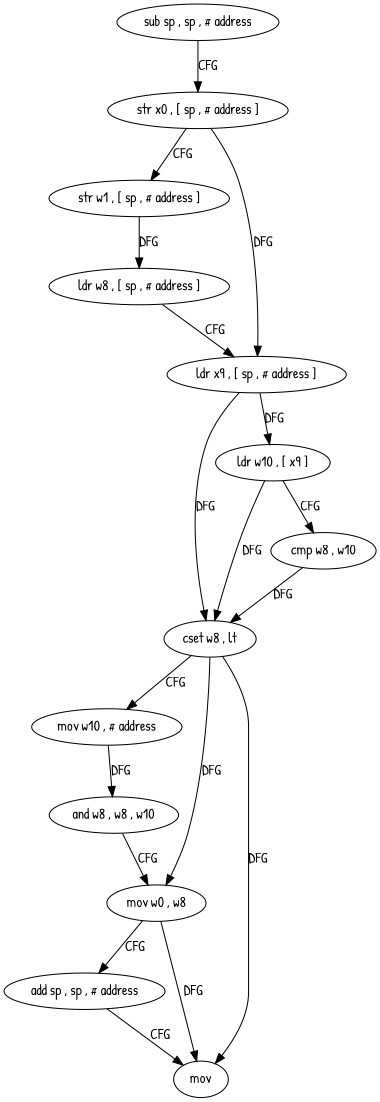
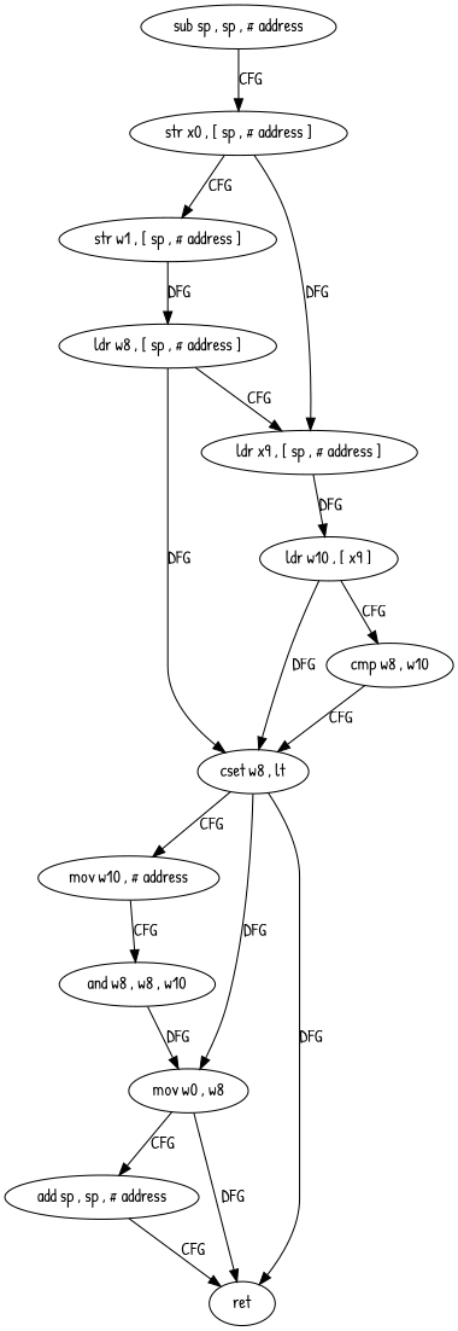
  digraph {
    fontname="Patrick Hand"
    node [fontname="Patrick Hand"]
    edge [fontname="Patrick Hand"]
    n1 [label="sub sp , sp , # address"]
    n2 [label="str x0 , [ sp , # address ]"]
    n3 [label="str w1 , [ sp , # address ]"]
    n4 [label="ldr x9 , [ sp , # address ]"]
    n5 [label="ldr w8 , [ sp , # address ]"]
    n6 [label="ldr w10 , [ x9 ]"]
    n7 [label="cset w8 , lt"]
    n8 [label="mov w10 , # address"]
    n9 [label="mov w0 , w8"]
-   n10 [label=mov]
+   n10 [label=ret]
    n11 [label="cmp w8 , w10"]
    n12 [label="and w8 , w8 , w10"]
    n13 [label="add sp , sp , # address"]
    n1 -> n2 [label=CFG]
    n2 -> n3 [label=CFG]
    n2 -> n4 [label=DFG]
    n3 -> n5 [label=DFG]
    n4 -> n6 [label=DFG]
    n5 -> n4 [label=CFG]
-   n4 -> n7 [label=DFG]
+   n5 -> n7 [label=DFG]
    n6 -> n7 [label=DFG]
    n6 -> n11 [label=CFG]
    n7 -> n8 [label=CFG]
    n7 -> n9 [label=DFG]
    n7 -> n10 [label=DFG]
-   n8 -> n12 [label=DFG]
+   n8 -> n12 [label=CFG]
    n9 -> n10 [label=DFG]
    n9 -> n13 [label=CFG]
-   n11 -> n7 [label=DFG]
-   n12 -> n9 [label=CFG]
+   n11 -> n7 [label=CFG]
+   n12 -> n9 [label=DFG]
    n13 -> n10 [label=CFG]
  }
